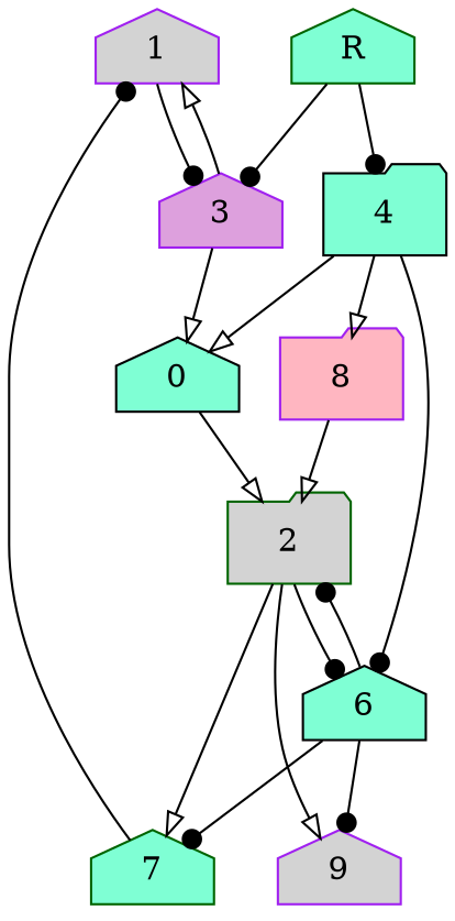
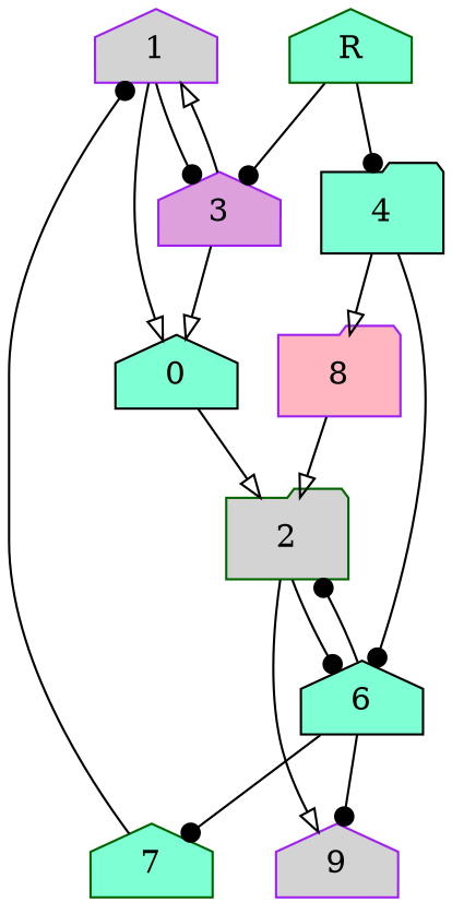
  digraph {
    node [color=purple fillcolor=aquamarine shape=house style=filled]
    edge [arrowhead=dot]
    1 [fillcolor=lightgrey]
    3 [fillcolor=plum]
    n3 [color=black label=0]
    2 [color=darkgreen fillcolor=lightgrey shape=folder]
    6 [color=black]
    7 [color=darkgreen]
    9 [fillcolor=lightgrey]
    4 [color=black shape=folder]
    8 [fillcolor=lightpink shape=folder]
    R [color=darkgreen]
    1 -> 3
-   4 -> n3 [arrowhead=onormal]
+   1 -> n3 [arrowhead=onormal]
    3 -> 1 [arrowhead=onormal]
    3 -> n3 [arrowhead=onormal]
    n3 -> 2 [arrowhead=onormal]
    2 -> 6
-   2 -> 7 [arrowhead=onormal]
    2 -> 9 [arrowhead=onormal]
    6 -> 2
    6 -> 7
    6 -> 9
    7 -> 1
    4 -> 6
    4 -> 8 [arrowhead=onormal]
    8 -> 2 [arrowhead=onormal]
    R -> 3
    R -> 4
  }
